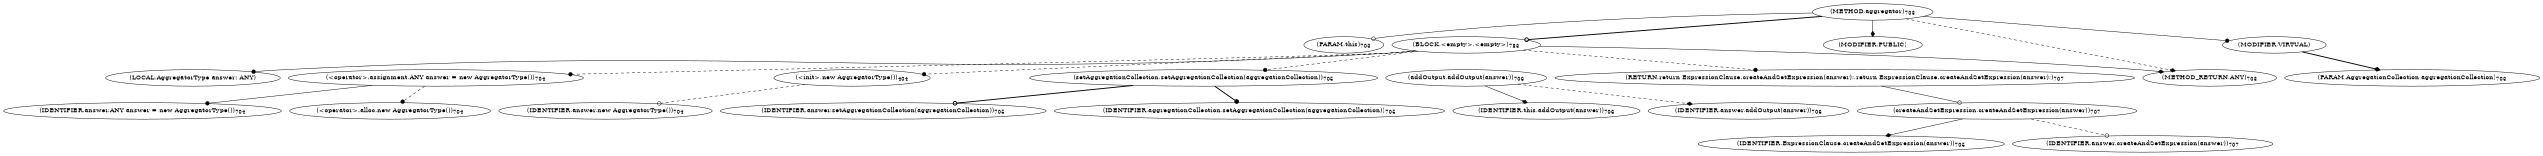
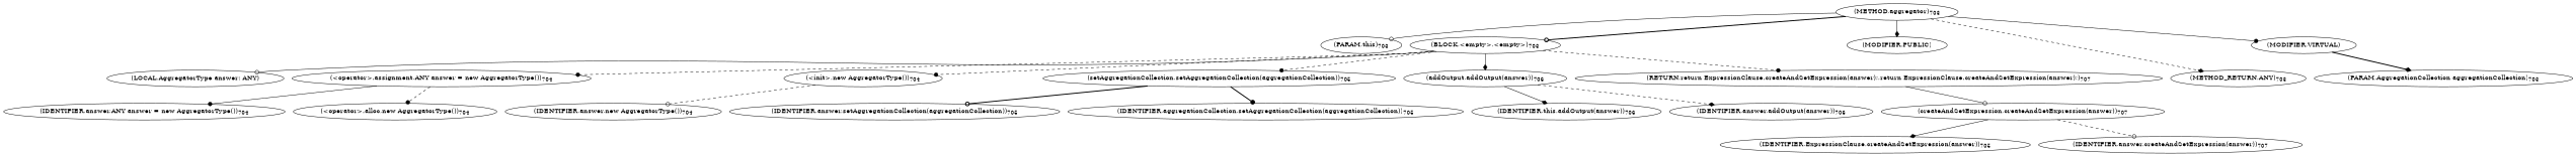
  digraph {
    edge [arrowhead=dot style=solid]
    n1 [label=<(METHOD,aggregator)<SUB>703</SUB>>]
    n2 [label=<(PARAM,this)<SUB>703</SUB>>]
-   n3 [label=<(BLOCK,&lt;empty&gt;,&lt;empty&gt;)<SUB>783</SUB>>]
+   n3 [label=<(BLOCK,&lt;empty&gt;,&lt;empty&gt;)<SUB>703</SUB>>]
    n4 [label=<(MODIFIER,PUBLIC)>]
    n5 [label=<(MODIFIER,VIRTUAL)>]
    n6 [label=<(METHOD_RETURN,ANY)<SUB>703</SUB>>]
    n7 [label=<(PARAM,AggregationCollection aggregationCollection)<SUB>703</SUB>>]
    n8 [label=<(LOCAL,AggregatorType answer: ANY)>]
    n9 [label=<(&lt;operator&gt;.assignment,ANY answer = new AggregatorType())<SUB>704</SUB>>]
-   n10 [label=<(&lt;init&gt;,new AggregatorType())<SUB>404</SUB>>]
+   n10 [label=<(&lt;init&gt;,new AggregatorType())<SUB>704</SUB>>]
    n11 [label=<(setAggregationCollection,setAggregationCollection(aggregationCollection))<SUB>705</SUB>>]
    n12 [label=<(addOutput,addOutput(answer))<SUB>706</SUB>>]
    n13 [label=<(RETURN,return ExpressionClause.createAndSetExpression(answer);,return ExpressionClause.createAndSetExpression(answer);)<SUB>707</SUB>>]
    n14 [label=<(IDENTIFIER,answer,ANY answer = new AggregatorType())<SUB>704</SUB>>]
    n15 [label=<(&lt;operator&gt;.alloc,new AggregatorType())<SUB>704</SUB>>]
    n16 [label=<(IDENTIFIER,answer,new AggregatorType())<SUB>704</SUB>>]
    n17 [label=<(IDENTIFIER,answer,setAggregationCollection(aggregationCollection))<SUB>705</SUB>>]
    n18 [label=<(IDENTIFIER,aggregationCollection,setAggregationCollection(aggregationCollection))<SUB>705</SUB>>]
    n19 [label=<(IDENTIFIER,this,addOutput(answer))<SUB>706</SUB>>]
    n20 [label=<(IDENTIFIER,answer,addOutput(answer))<SUB>706</SUB>>]
    n21 [label=<(createAndSetExpression,createAndSetExpression(answer))<SUB>707</SUB>>]
    n22 [label=<(IDENTIFIER,ExpressionClause,createAndSetExpression(answer))<SUB>705</SUB>>]
    n23 [label=<(IDENTIFIER,answer,createAndSetExpression(answer))<SUB>707</SUB>>]
    n1 -> n2 [arrowhead=odot]
    n1 -> n3 [arrowhead=odot style=bold]
    n1 -> n4 [arrowhead=diamond]
    n1 -> n5
    n1 -> n6 [arrowhead=diamond style=dashed]
-   n3 -> n8
+   n3 -> n8 [arrowhead=odot]
    n3 -> n9 [style=dashed]
    n3 -> n10 [style=dashed]
    n3 -> n11 [style=dashed]
-   n3 -> n6 [arrowhead=diamond]
+   n3 -> n12 [arrowhead=diamond]
    n3 -> n13 [style=dashed]
    n5 -> n7 [arrowhead=diamond style=bold]
    n9 -> n14
    n9 -> n15 [style=dashed]
    n10 -> n16 [arrowhead=odot style=dashed]
    n11 -> n17 [arrowhead=odot style=bold]
    n11 -> n18 [style=bold]
    n12 -> n19 [arrowhead=diamond]
    n12 -> n20 [arrowhead=diamond style=dashed]
    n13 -> n21 [arrowhead=odot]
    n21 -> n22 [arrowhead=diamond]
    n21 -> n23 [arrowhead=odot style=dashed]
  }
